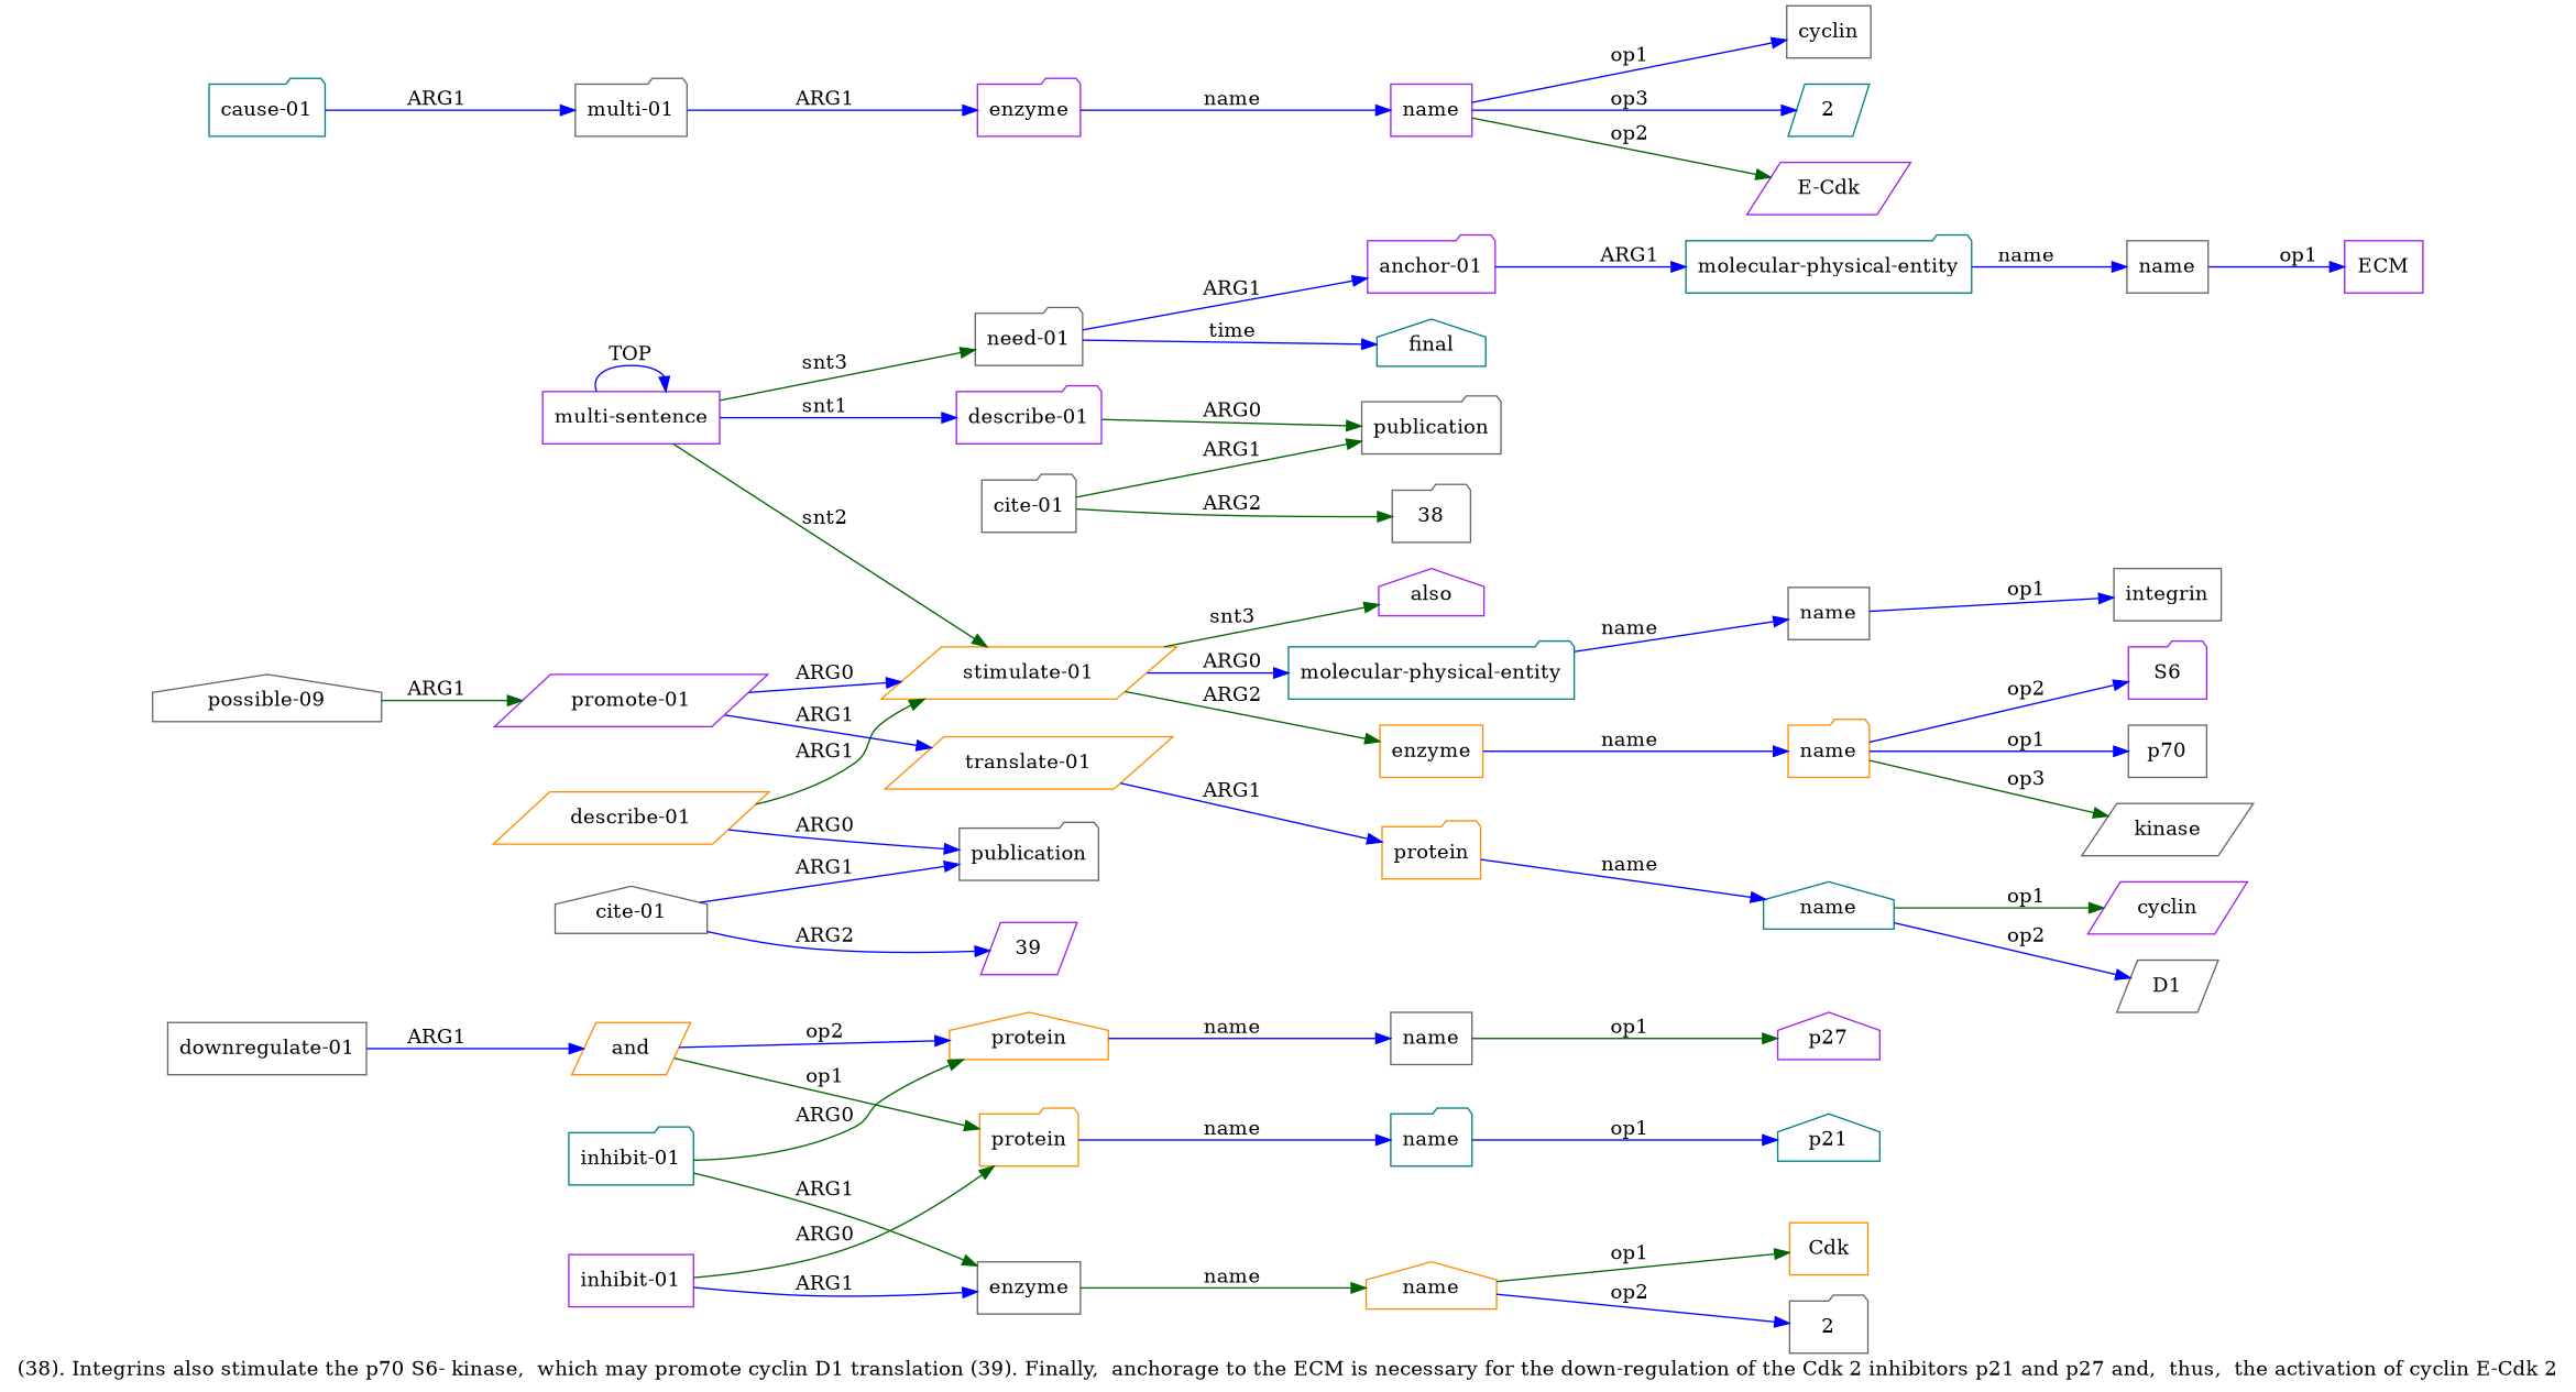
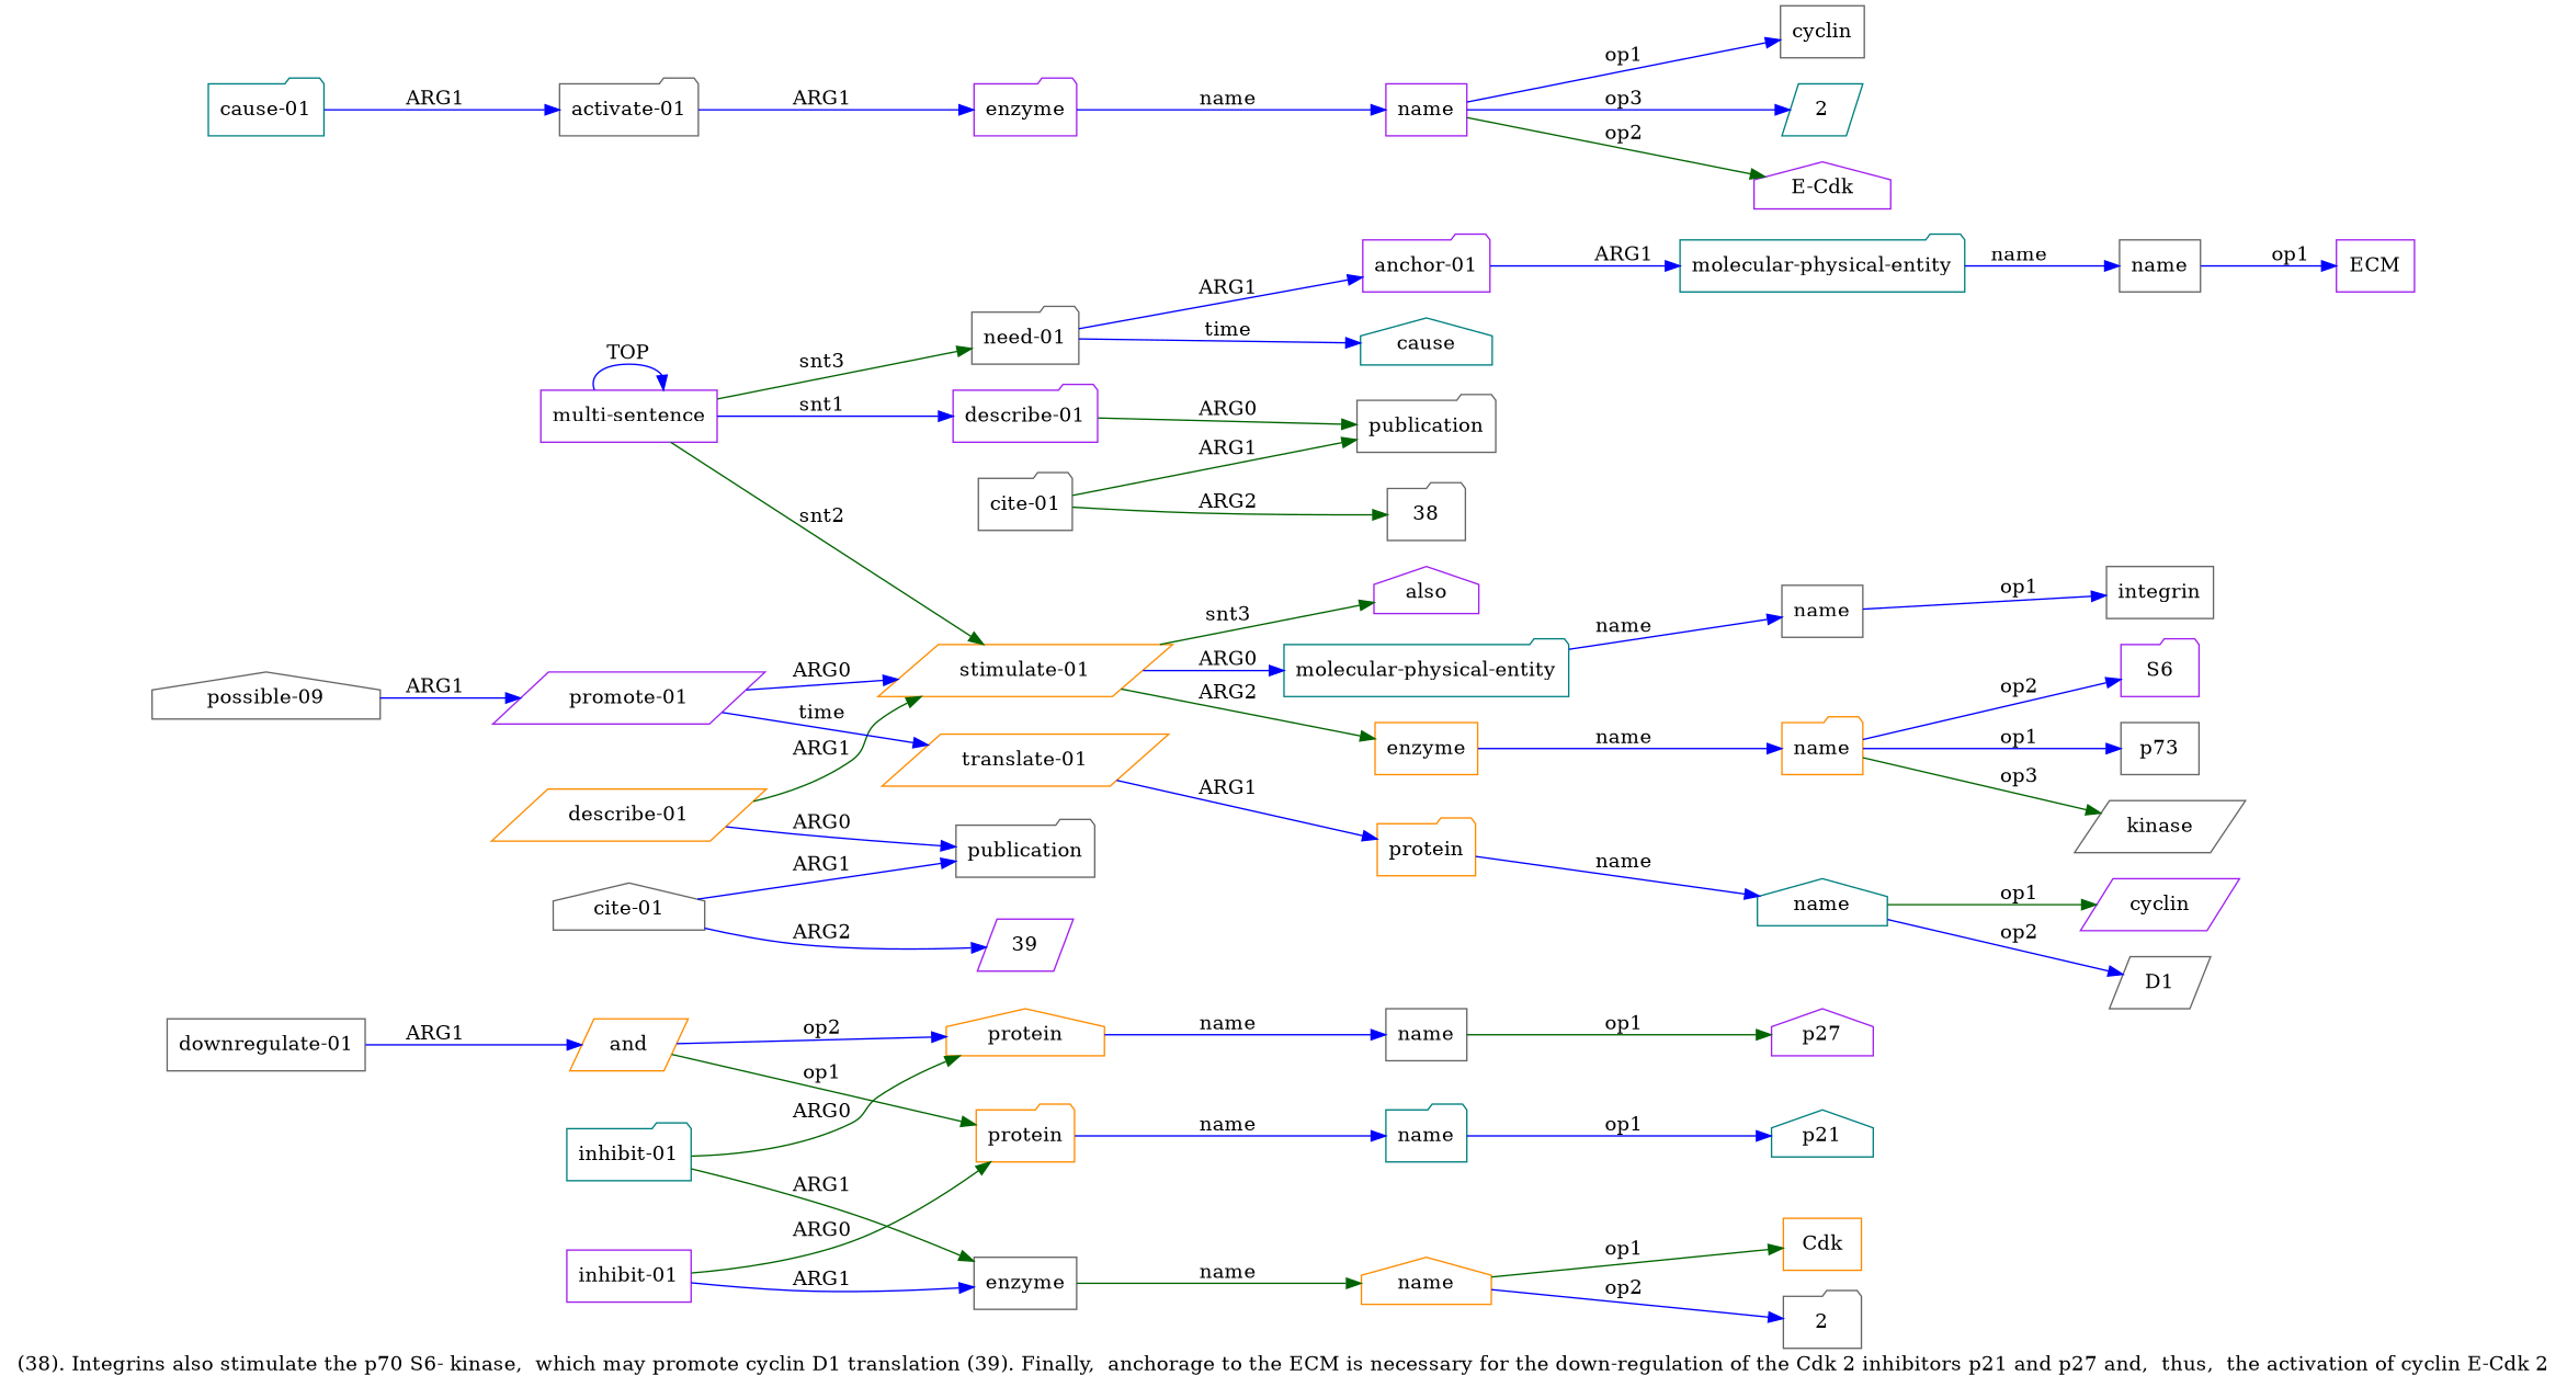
  digraph {
    label="(38). Integrins also stimulate the p70 S6- kinase,  which may promote cyclin D1 translation (39). Finally,  anchorage to the ECM is necessary for the down-regulation of the Cdk 2 inhibitors p21 and p27 and,  thus,  the activation of cyclin E-Cdk 2"
    rankdir=LR
    node [color=gray40 gold_ind=-1 gold_label=name shape=folder test_ind=-1 test_label=name]
    edge [color=blue gold_label=ARG1 test_label=ARG1]
    n1 [color=darkorange gold_ind=20 gold_label=and label=and shape=parallelogram test_ind=20 test_label=and]
    n2 [color=darkorange gold_ind=21 gold_label=protein label=protein test_ind=21 test_label=protein]
    n3 [color=darkorange gold_ind=26 gold_label=protein label=protein shape=house test_ind=26 test_label=protein]
    n4 [color=teal gold_ind=22 label=name test_ind=22]
    n5 [gold_ind=27 label=name shape=box test_ind=27]
    n6 [color=teal gold_label=p21 label=p21 shape=house test_label=p21]
    n7 [color=purple gold_label=p27 label=p27 shape=house test_label=p27]
    n8 [color=purple gold_ind=23 gold_label="inhibit-01" label="inhibit-01" shape=box test_ind=23 test_label="inhibit-01"]
    n9 [gold_ind=24 gold_label=enzyme label=enzyme shape=box test_ind=24 test_label=enzyme]
    n10 [color=darkorange gold_ind=25 label=name shape=house test_ind=25]
    n11 [gold_label=2 label=2 test_label=2]
    n12 [color=darkorange gold_label=Cdk label=Cdk shape=box test_label=Cdk]
    n13 [color=teal gold_ind=28 gold_label="inhibit-01" label="inhibit-01" test_ind=28 test_label="inhibit-01"]
    n14 [color=purple gold_ind=29 gold_label="anchor-01" label="anchor-01" test_ind=29 test_label="anchor-01"]
    n15 [color=teal gold_ind=30 gold_label="molecular-physical-entity" label="molecular-physical-entity" test_ind=30 test_label="molecular-physical-entity"]
    n16 [gold_ind=31 label=name shape=box test_ind=31]
    n17 [color=purple gold_label=ECM label=ECM shape=box test_label=ECM]
    n18 [color=purple gold_ind=36 label=name shape=box test_ind=36]
    n19 [gold_label=cyclin label=cyclin shape=box test_label=cyclin]
    n20 [color=teal gold_label=2 label=2 shape=parallelogram test_label=2]
-   n21 [color=purple gold_label="E-Cdk" label="E-Cdk" shape=parallelogram test_label="E-Cdk"]
+   n21 [color=purple gold_label="E-Cdk" label="E-Cdk" shape=house test_label="E-Cdk"]
    n22 [color=teal gold_ind=33 gold_label="cause-01" label="cause-01" test_ind=33 test_label="cause-01"]
-   n23 [gold_ind=34 gold_label="activate-01" label="multi-01" test_ind=34 test_label="activate-01"]
+   n23 [gold_ind=34 gold_label="activate-01" label="activate-01" test_ind=34 test_label="activate-01"]
    n24 [color=purple gold_ind=35 gold_label=enzyme label=enzyme test_ind=35 test_label=enzyme]
    n25 [gold_ind=18 gold_label="need-01" label="need-01" test_ind=18 test_label="need-01"]
-   n26 [color=teal gold_ind=32 gold_label=final label=final shape=house test_ind=32 test_label=final]
+   n26 [color=teal gold_ind=32 gold_label=final label=cause shape=house test_ind=32 test_label=final]
    n27 [gold_ind=19 gold_label="downregulate-01" label="downregulate-01" shape=box test_ind=19 test_label="downregulate-01"]
-   n28 [gold_label=p70 label=p70 shape=box test_label=p70]
+   n28 [gold_label=p70 label=p73 shape=box test_label=p70]
    n29 [gold_label=kinase label=kinase shape=parallelogram test_label=kinase]
    n30 [gold_label=38 label=38 test_label=38]
    n31 [color=darkorange gold_ind=15 gold_label="describe-01" label="describe-01" shape=parallelogram test_ind=15 test_label="describe-01"]
    n32 [gold_ind=16 gold_label=publication label=publication test_ind=16 test_label=publication]
    n33 [color=darkorange gold_ind=4 gold_label="stimulate-01" label="stimulate-01" shape=parallelogram test_ind=4 test_label="stimulate-01"]
    n34 [color=teal gold_ind=5 gold_label="molecular-physical-entity" label="molecular-physical-entity" test_ind=5 test_label="molecular-physical-entity"]
    n35 [color=darkorange gold_ind=7 gold_label=enzyme label=enzyme shape=box test_ind=7 test_label=enzyme]
    n36 [color=purple gold_ind=9 gold_label=also label=also shape=house test_ind=9 test_label=also]
    n37 [gold_ind=6 label=name shape=box test_ind=6]
    n38 [color=darkorange gold_ind=8 label=name test_ind=8]
    n39 [gold_ind=14 gold_label="possible-01" label="possible-09" shape=house test_ind=14 test_label="possible-01"]
    n40 [color=purple gold_ind=10 gold_label="promote-01" label="promote-01" shape=parallelogram test_ind=10 test_label="promote-01"]
    n41 [color=darkorange gold_ind=11 gold_label="translate-01" label="translate-01" shape=parallelogram test_ind=11 test_label="translate-01"]
    n42 [color=darkorange gold_ind=12 gold_label=protein label=protein test_ind=12 test_label=protein]
    n43 [gold_ind=17 gold_label="cite-01" label="cite-01" shape=house test_ind=17 test_label="cite-01"]
    n44 [color=purple gold_label=39 label=39 shape=parallelogram test_label=39]
    n45 [color=teal gold_ind=13 label=name shape=house test_ind=13]
    n46 [color=purple gold_label=cyclin label=cyclin shape=parallelogram test_label=cyclin]
    n47 [gold_label=D1 label=D1 shape=parallelogram test_label=D1]
    n48 [color=purple gold_ind=1 gold_label="describe-01" label="describe-01" test_ind=1 test_label="describe-01"]
    n49 [gold_ind=2 gold_label=publication label=publication test_ind=2 test_label=publication]
    n50 [color=purple gold_ind=0 gold_label="multi-sentence" label="multi-sentence" shape=box test_ind=0 test_label="multi-sentence"]
    n51 [gold_ind=3 gold_label="cite-01" label="cite-01" test_ind=3 test_label="cite-01"]
    n52 [gold_label=integrin label=integrin shape=box test_label=integrin]
    n53 [color=purple gold_label=S6 label=S6 test_label=S6]
    n1 -> n2 [color=darkgreen gold_label=op1 label=op1 test_label=op1]
    n1 -> n3 [gold_label=op2 label=op2 test_label=op2]
    n2 -> n4 [gold_label=name label=name test_label=name]
    n3 -> n5 [gold_label=name label=name test_label=name]
    n4 -> n6 [gold_label=op1 label=op1 test_label=op1]
    n5 -> n7 [color=darkgreen gold_label=op1 label=op1 test_label=op1]
    n8 -> n2 [color=darkgreen gold_label=ARG0 label=ARG0 test_label=ARG0]
    n8 -> n9 [label=ARG1]
    n9 -> n10 [color=darkgreen gold_label=name label=name test_label=name]
    n10 -> n11 [gold_label=op2 label=op2 test_label=op2]
    n10 -> n12 [color=darkgreen gold_label=op1 label=op1 test_label=op1]
    n13 -> n3 [color=darkgreen gold_label=ARG0 label=ARG0 test_label=ARG0]
    n13 -> n9 [color=darkgreen label=ARG1]
    n14 -> n15 [label=ARG1]
    n15 -> n16 [gold_label=name label=name test_label=name]
    n16 -> n17 [gold_label=op1 label=op1 test_label=op1]
    n18 -> n19 [gold_label=op1 label=op1 test_label=op1]
    n18 -> n20 [gold_label=op3 label=op3 test_label=op3]
    n18 -> n21 [color=darkgreen gold_label=op2 label=op2 test_label=op2]
    n22 -> n23 [label=ARG1]
    n23 -> n24 [label=ARG1]
    n24 -> n18 [gold_label=name label=name test_label=name]
    n25 -> n14 [label=ARG1]
    n25 -> n26 [gold_label=time label=time test_label=time]
    n27 -> n1 [label=ARG1]
    n31 -> n32 [gold_label=ARG0 label=ARG0 test_label=ARG0]
    n31 -> n33 [color=darkgreen label=ARG1]
    n33 -> n34 [gold_label=ARG0 label=ARG0 test_label=ARG0]
    n33 -> n35 [color=darkgreen gold_label=ARG2 label=ARG2 test_label=ARG2]
    n33 -> n36 [color=darkgreen gold_label=mod label=snt3 test_label=mod]
    n34 -> n37 [gold_label=name label=name test_label=name]
    n35 -> n38 [gold_label=name label=name test_label=name]
    n37 -> n52 [gold_label=op1 label=op1 test_label=op1]
    n38 -> n28 [gold_label=op1 label=op1 test_label=op1]
    n38 -> n29 [color=darkgreen gold_label=op3 label=op3 test_label=op3]
    n38 -> n53 [gold_label=op2 label=op2 test_label=op2]
-   n39 -> n40 [color=darkgreen label=ARG1]
+   n39 -> n40 [label=ARG1]
    n40 -> n33 [gold_label=ARG0 label=ARG0 test_label=ARG0]
-   n40 -> n41 [label=ARG1]
+   n40 -> n41 [label=time]
    n41 -> n42 [label=ARG1]
    n42 -> n45 [gold_label=name label=name test_label=name]
    n43 -> n32 [label=ARG1]
    n43 -> n44 [gold_label=ARG2 label=ARG2 test_label=ARG2]
    n45 -> n46 [color=darkgreen gold_label=op1 label=op1 test_label=op1]
    n45 -> n47 [gold_label=op2 label=op2 test_label=op2]
    n48 -> n49 [color=darkgreen gold_label=ARG0 label=ARG0 test_label=ARG0]
    n50 -> n25 [color=darkgreen gold_label=snt3 label=snt3 test_label=snt3]
    n50 -> n33 [color=darkgreen gold_label=snt2 label=snt2 test_label=snt2]
    n50 -> n48 [gold_label=snt1 label=snt1 test_label=snt1]
    n50 -> n50 [gold_label=TOP label=TOP test_label=TOP]
    n51 -> n30 [color=darkgreen gold_label=ARG2 label=ARG2 test_label=ARG2]
    n51 -> n49 [color=darkgreen label=ARG1]
  }
